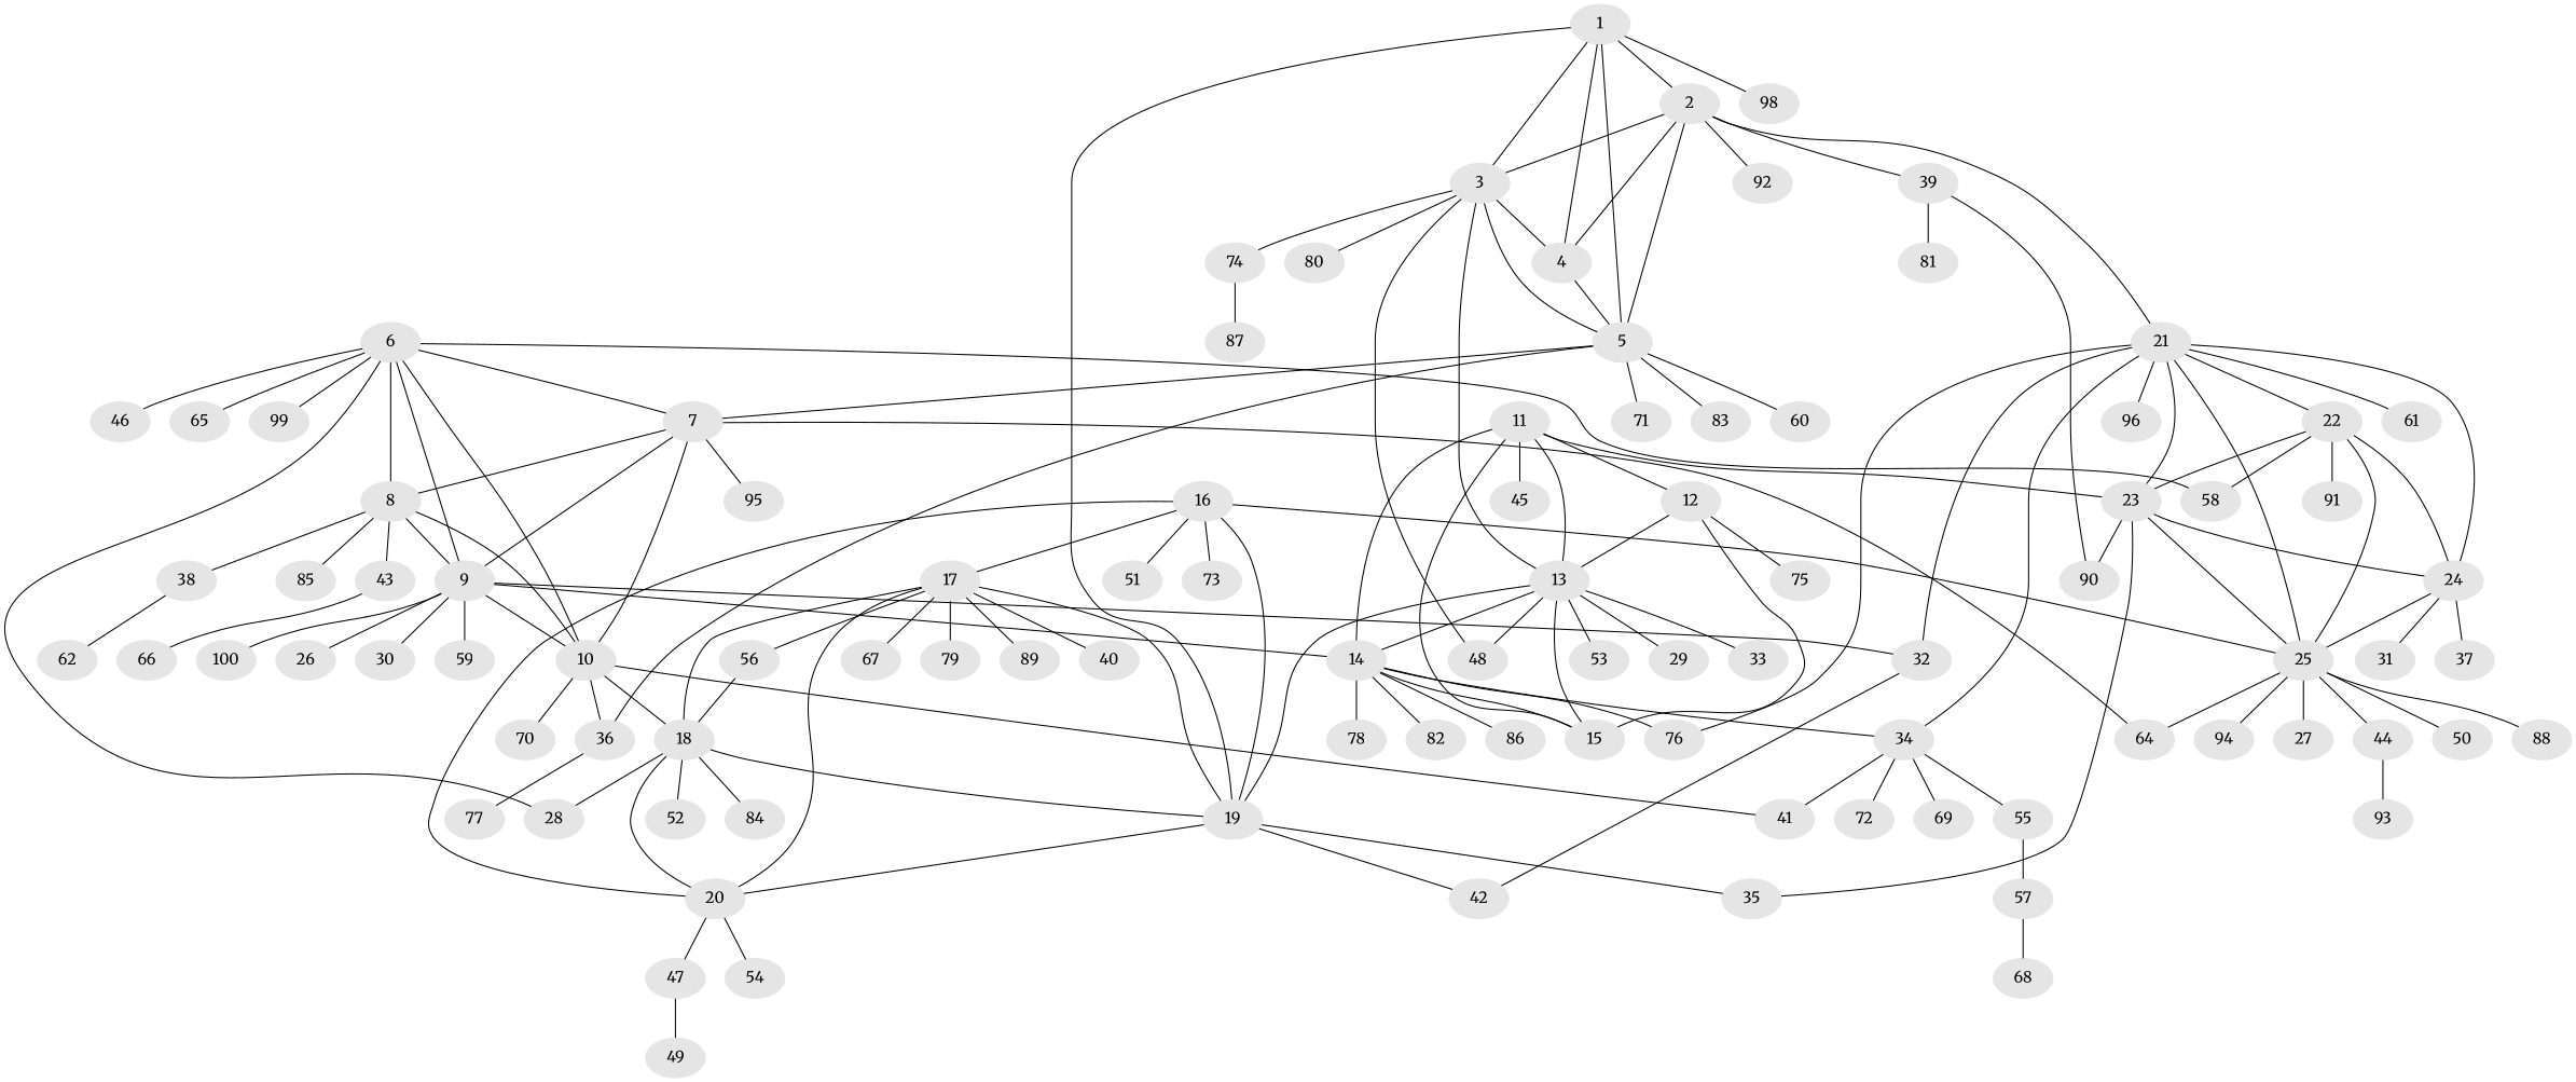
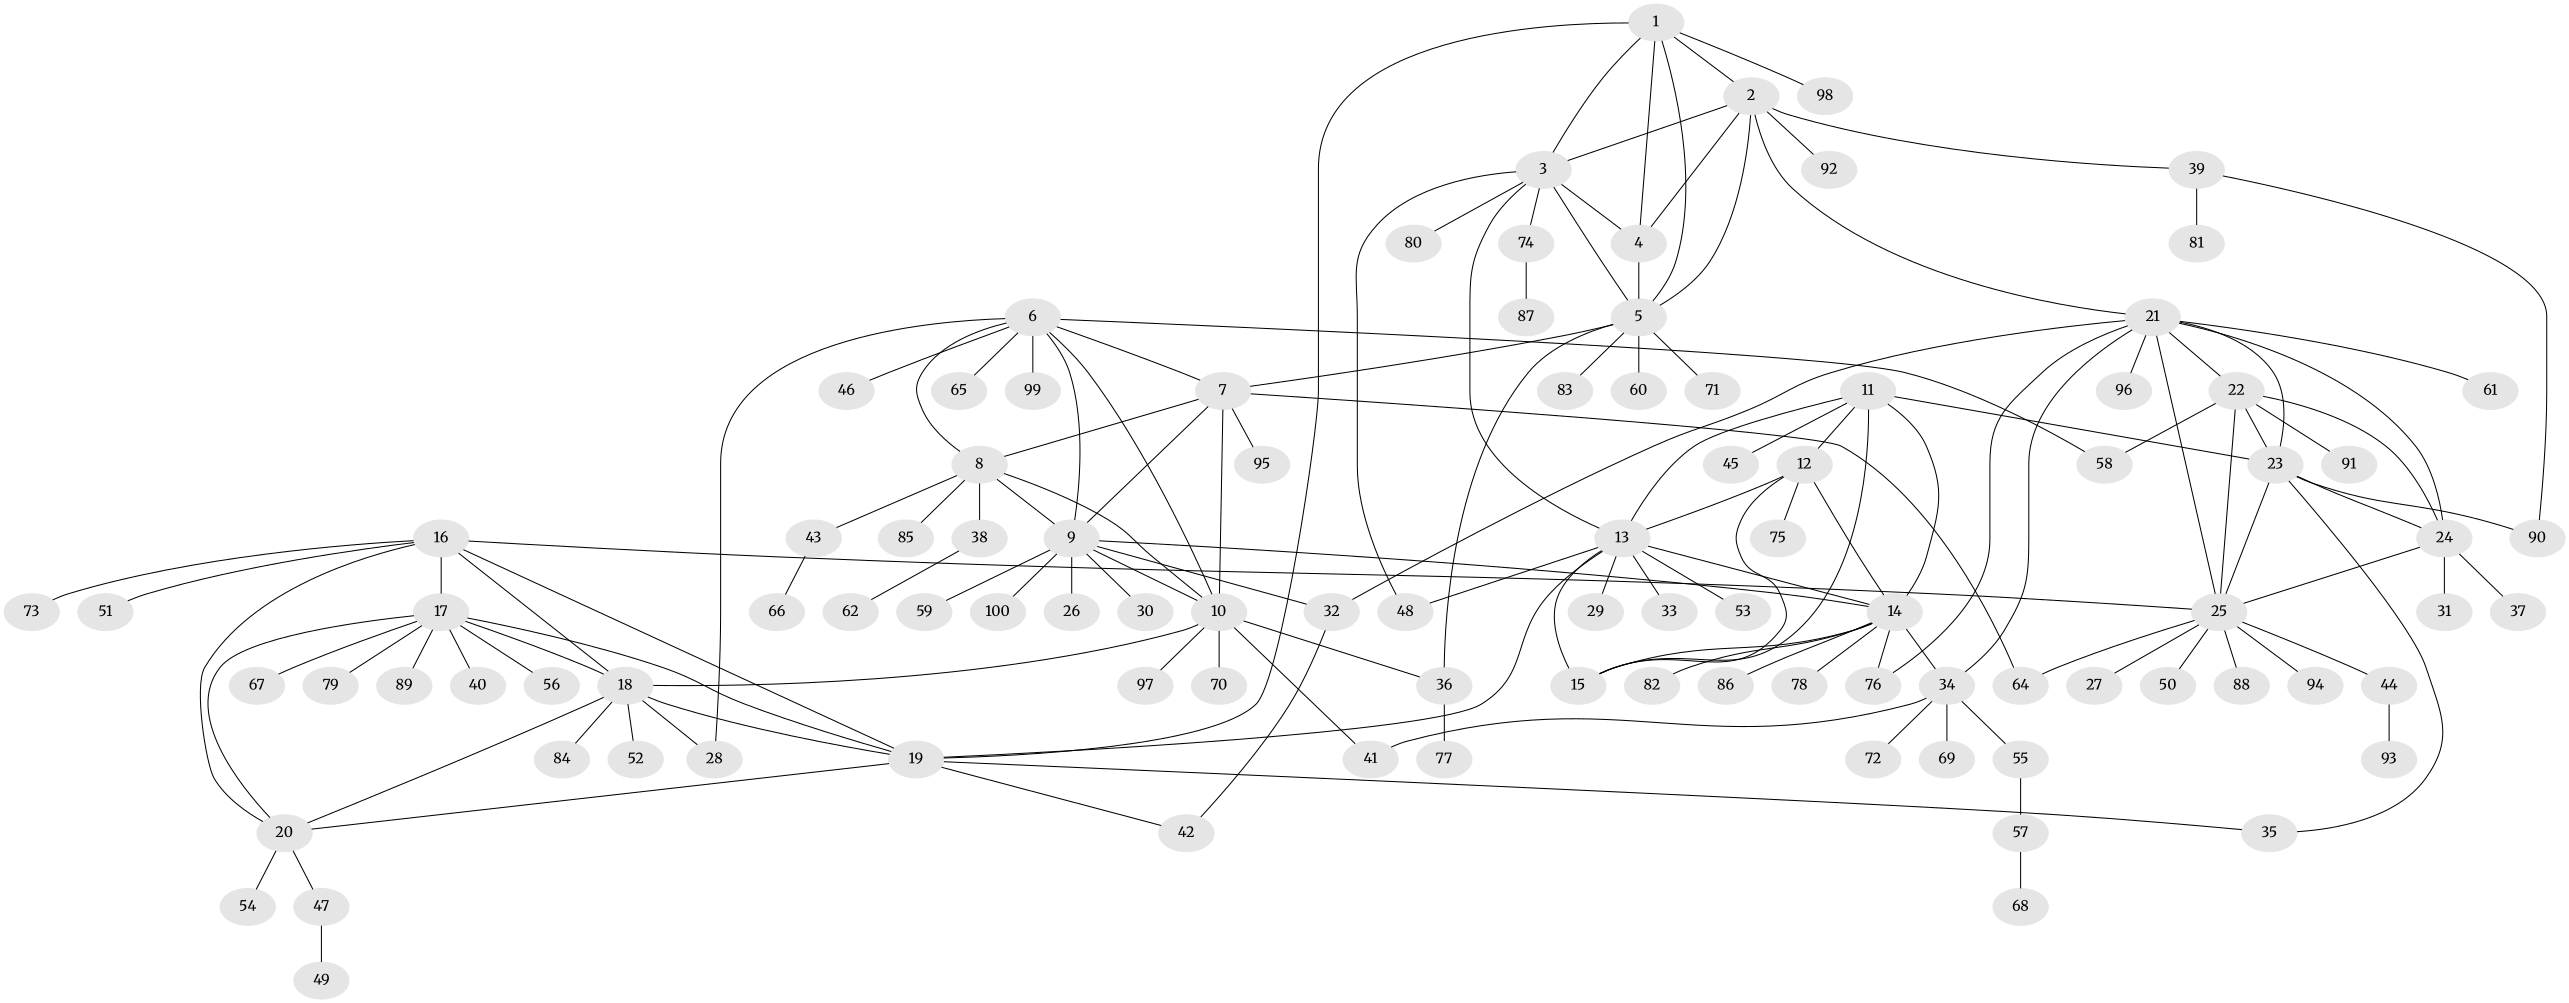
  graph {
    fontname=Merriweather
    node [color=gray90 fontname=Merriweather style=filled]
    edge [fontname=Merriweather]
    1
    2
    3
    4
    5
    19
    98
    21
    39
    92
    13
    48
    74
    80
    7
    36
    60
    71
    83
    20
    35
    42
    23
    32
    34
    76
    25
    22
    24
    61
    96
    90
    81
    14
    15
    29
    33
    53
    87
    8
    9
    10
    64
    95
    77
    6
    28
    46
    65
    99
    58
    38
    43
    85
    26
    30
    59
    100
    18
    41
    70
+   97
    62
    66
    78
    82
    86
    52
    84
    11
    12
    45
    75
    55
    69
    72
    16
    17
    51
    73
    40
    56
    67
    79
    89
    47
    54
    27
    44
    50
    88
    94
    49
    91
    31
    37
    93
    57
    68
    1 -- 2
    1 -- 3
    1 -- 4
    1 -- 5
    1 -- 19
    1 -- 98
    2 -- 3
    2 -- 4
    2 -- 5
    2 -- 21
    2 -- 39
    2 -- 92
    3 -- 4
    3 -- 5
    3 -- 13
    3 -- 48
    3 -- 74
    3 -- 80
    4 -- 5
    5 -- 7
    5 -- 36
    5 -- 60
    5 -- 71
    5 -- 83
    19 -- 20
    19 -- 35
    19 -- 42
    21 -- 23
    21 -- 32
    21 -- 34
    21 -- 76
    21 -- 25
    21 -- 22
    21 -- 24
    21 -- 61
    21 -- 96
    39 -- 90
    39 -- 81
    13 -- 19
    13 -- 48
    13 -- 14
    13 -- 15
    13 -- 29
    13 -- 33
    13 -- 53
    74 -- 87
    7 -- 8
    7 -- 9
    7 -- 10
    7 -- 64
    7 -- 95
    36 -- 77
    20 -- 47
    20 -- 54
    23 -- 35
    23 -- 25
    23 -- 24
    23 -- 90
    32 -- 42
    34 -- 41
    34 -- 55
    34 -- 69
    34 -- 72
    25 -- 64
    25 -- 27
    25 -- 44
    25 -- 50
    25 -- 88
    25 -- 94
    22 -- 23
    22 -- 25
    22 -- 24
    22 -- 58
    22 -- 91
    24 -- 25
    24 -- 31
    24 -- 37
    14 -- 34
    14 -- 76
    14 -- 15
    14 -- 78
    14 -- 82
    14 -- 86
    8 -- 9
    8 -- 10
    8 -- 38
    8 -- 43
    8 -- 85
    9 -- 32
    9 -- 14
    9 -- 10
    9 -- 26
    9 -- 30
    9 -- 59
    9 -- 100
    10 -- 36
    10 -- 18
    10 -- 41
    10 -- 70
+   10 -- 97
    6 -- 7
    6 -- 8
    6 -- 9
    6 -- 10
    6 -- 28
    6 -- 46
    6 -- 65
    6 -- 99
    6 -- 58
    38 -- 62
    43 -- 66
    18 -- 19
    18 -- 20
    18 -- 28
    18 -- 52
    18 -- 84
    11 -- 13
    11 -- 23
    11 -- 14
    11 -- 15
    11 -- 12
    11 -- 45
    12 -- 13
+   12 -- 14
    12 -- 15
    12 -- 75
    55 -- 57
    16 -- 19
    16 -- 20
    16 -- 25
-   56 -- 18
+   16 -- 18
    16 -- 17
    16 -- 51
    16 -- 73
    17 -- 19
    17 -- 20
    17 -- 18
    17 -- 40
    17 -- 56
    17 -- 67
    17 -- 79
    17 -- 89
    47 -- 49
    44 -- 93
    57 -- 68
  }
